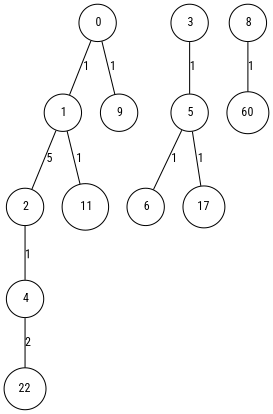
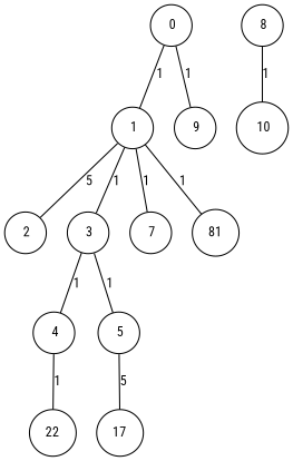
  graph {
    fixedsize="true;"
    fontname="Roboto Condensed"
    node [color=black fontname="Roboto Condensed" fontsize=12 hight=.12 shape=circle]
    edge [fontname="Roboto Condensed" fontsize=12]
    n1 [label=" 0" width=.12]
    n2 [label=" 1" width=.12]
    n3 [label=" 9" width=.12]
    n4 [label=" 2" width=.12]
    n5 [label=" 3" width=.12]
-   n7 [label=" 11" width=.12]
+   n6 [label=" 7" width=.12]
+   n7 [label=81 width=.12]
    n8 [label=" 4" width=.12]
    n9 [label=" 5" width=.12]
    n10 [label=22 width=.12]
-   n11 [label=" 6" width=.12]
    n12 [label=17 width=.12]
    n13 [label=" 8" width=.12]
-   n14 [label=60 width=.12]
+   n14 [label=" 10" width=.12]
    n1 -- n2 [label=1]
    n1 -- n3 [label=1]
    n2 -- n4 [label=5]
+   n2 -- n5 [label=1]
+   n2 -- n6 [label=1]
    n2 -- n7 [label=1]
-   n4 -- n8 [label=1]
+   n5 -- n8 [label=1]
    n5 -- n9 [label=1]
-   n8 -- n10 [label=2]
-   n9 -- n11 [label=1]
-   n9 -- n12 [label=1]
+   n8 -- n10 [label=1]
+   n9 -- n12 [label=5]
    n13 -- n14 [label=1]
  }
